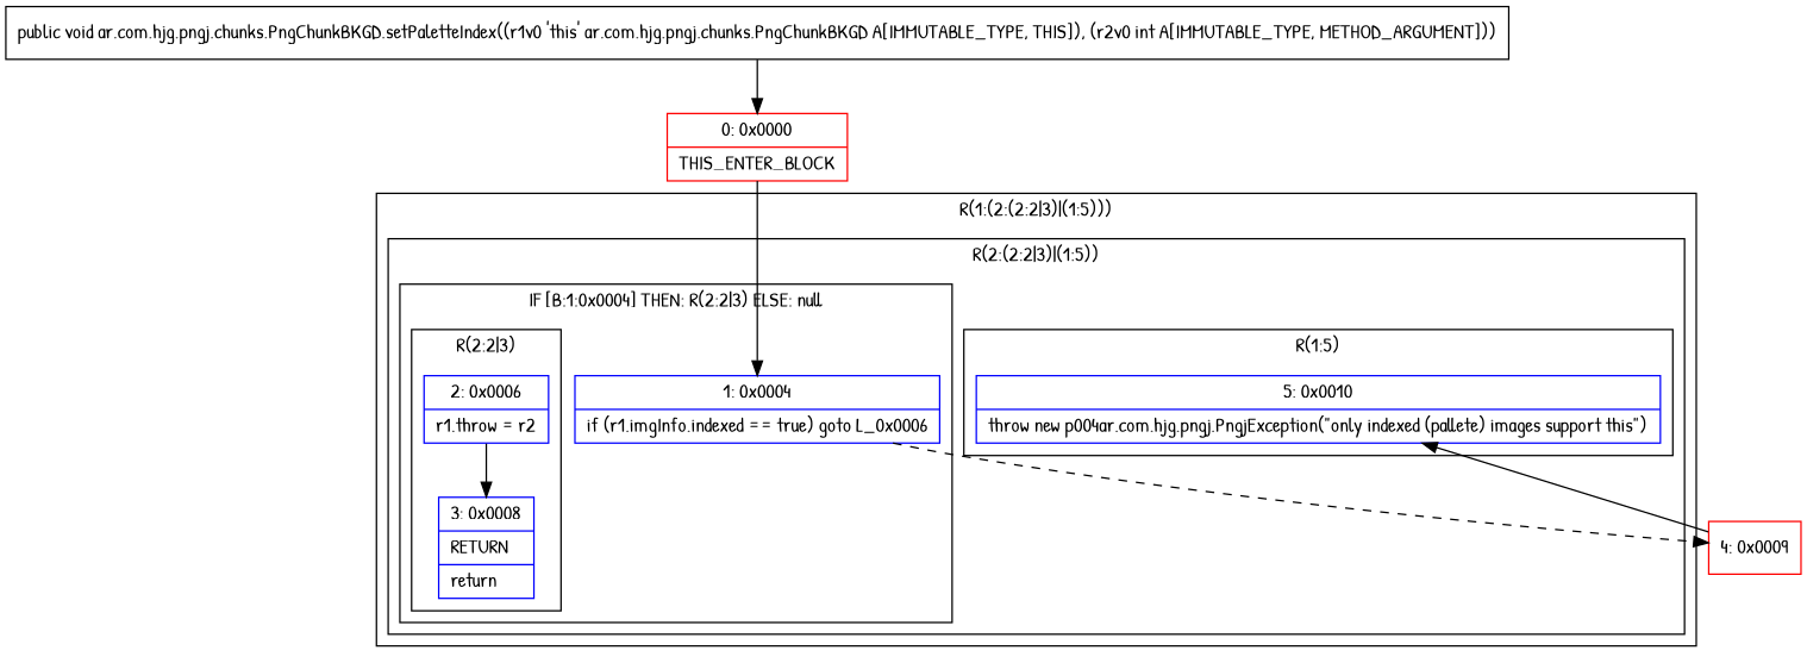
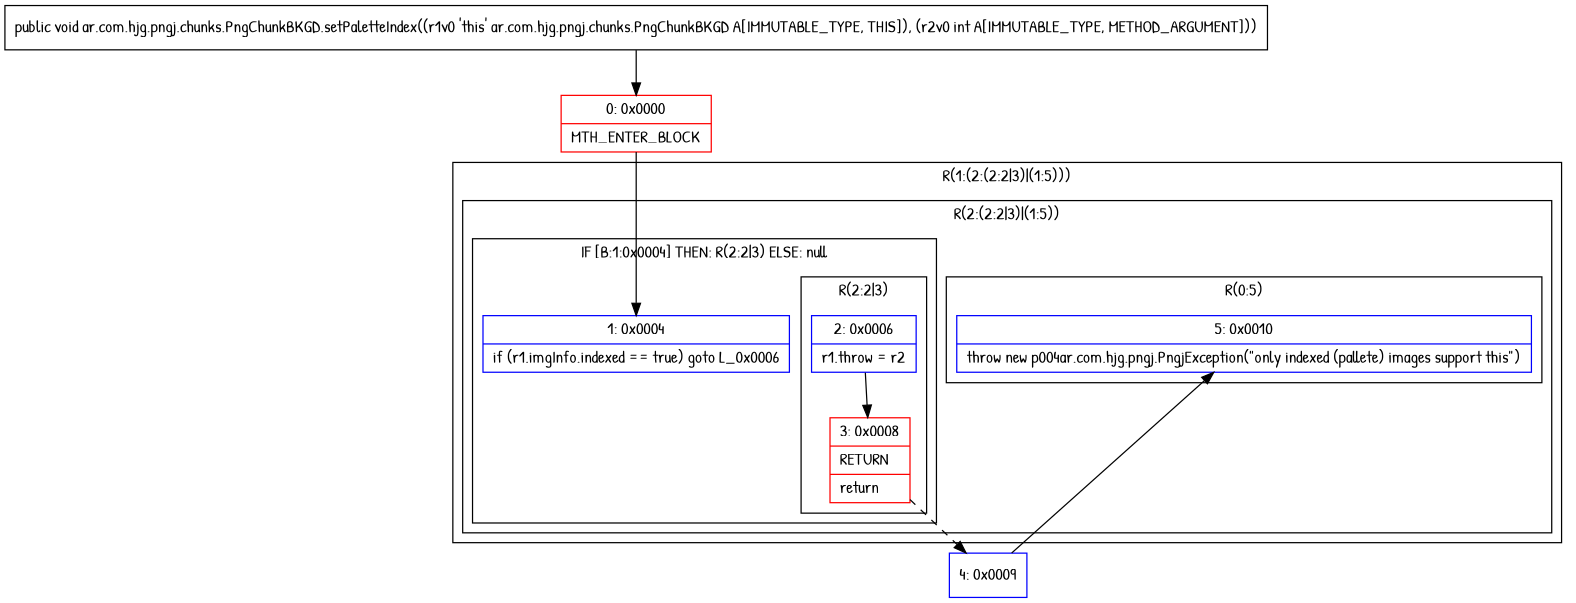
  digraph {
    fontname="Patrick Hand"
    node [color=blue fontname="Patrick Hand" shape=record]
    edge [fontname="Patrick Hand"]
    n1 [label="{2\:\ 0x0006|r1.throw = r2\l}"]
-   n2 [label="{3\:\ 0x0008|RETURN\l|return\l}"]
+   n2 [color=red label="{3\:\ 0x0008|RETURN\l|return\l}"]
    n3 [label="{1\:\ 0x0004|if (r1.imgInfo.indexed == true) goto L_0x0006\l}"]
    n4 [label="{5\:\ 0x0010|throw new p004ar.com.hjg.pngj.PngjException(\"only indexed (pallete) images support this\")\l}"]
-   n5 [color=red label="{4\:\ 0x0009}"]
-   n6 [color=red label="{0\:\ 0x0000|THIS_ENTER_BLOCK\l}"]
+   n5 [label="{4\:\ 0x0009}"]
+   n6 [color=red label="{0\:\ 0x0000|MTH_ENTER_BLOCK\l}"]
    n7 [label="{public void ar.com.hjg.pngj.chunks.PngChunkBKGD.setPaletteIndex((r1v0 'this' ar.com.hjg.pngj.chunks.PngChunkBKGD A[IMMUTABLE_TYPE, THIS]), (r2v0 int A[IMMUTABLE_TYPE, METHOD_ARGUMENT])) }" color=""]
    subgraph cluster_1 {
      label="R(1:(2:(2:2|3)|(1:5)))"
      subgraph cluster_2 {
        label="R(2:(2:2|3)|(1:5))"
        subgraph cluster_3 {
          label="IF [B:1:0x0004] THEN: R(2:2|3) ELSE: null"
          n3
          subgraph cluster_4 {
            label="R(2:2|3)"
            n1
            n2
          }
        }
        subgraph cluster_5 {
-         label="R(1:5)"
+         label="R(0:5)"
          n4
        }
      }
    }
    n1 -> n2
-   n3 -> n5 [style=dashed]
+   n2 -> n5 [style=dashed]
    n5 -> n4
    n6 -> n3
    n7 -> n6
  }
